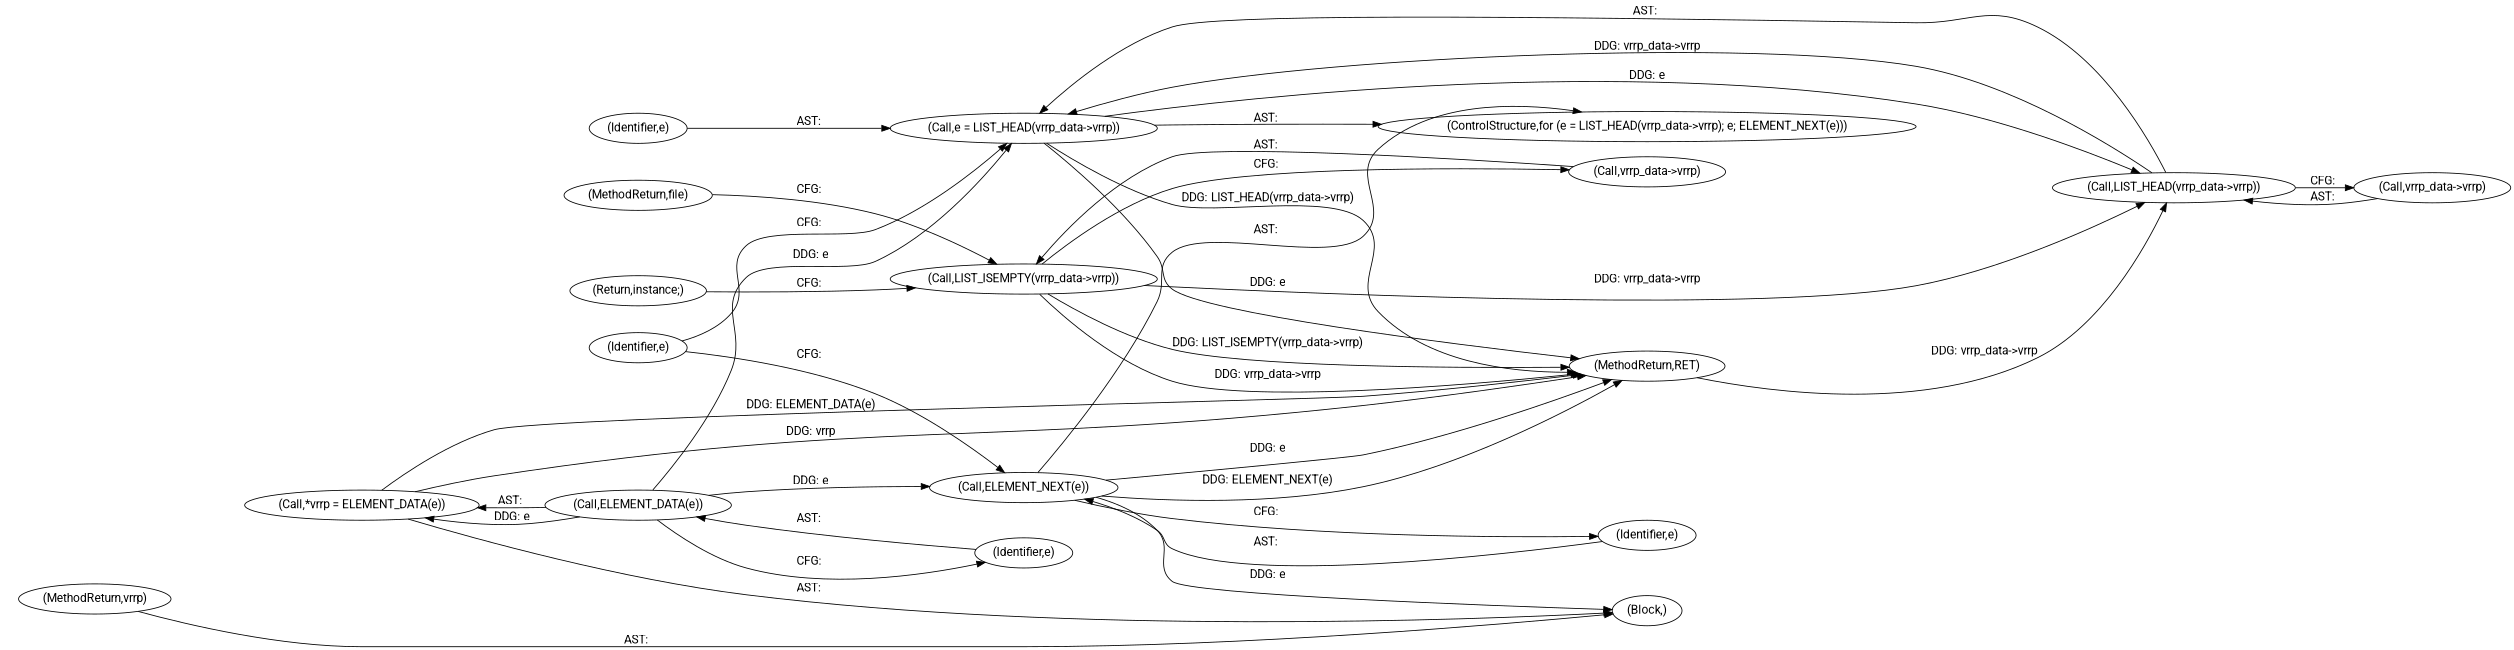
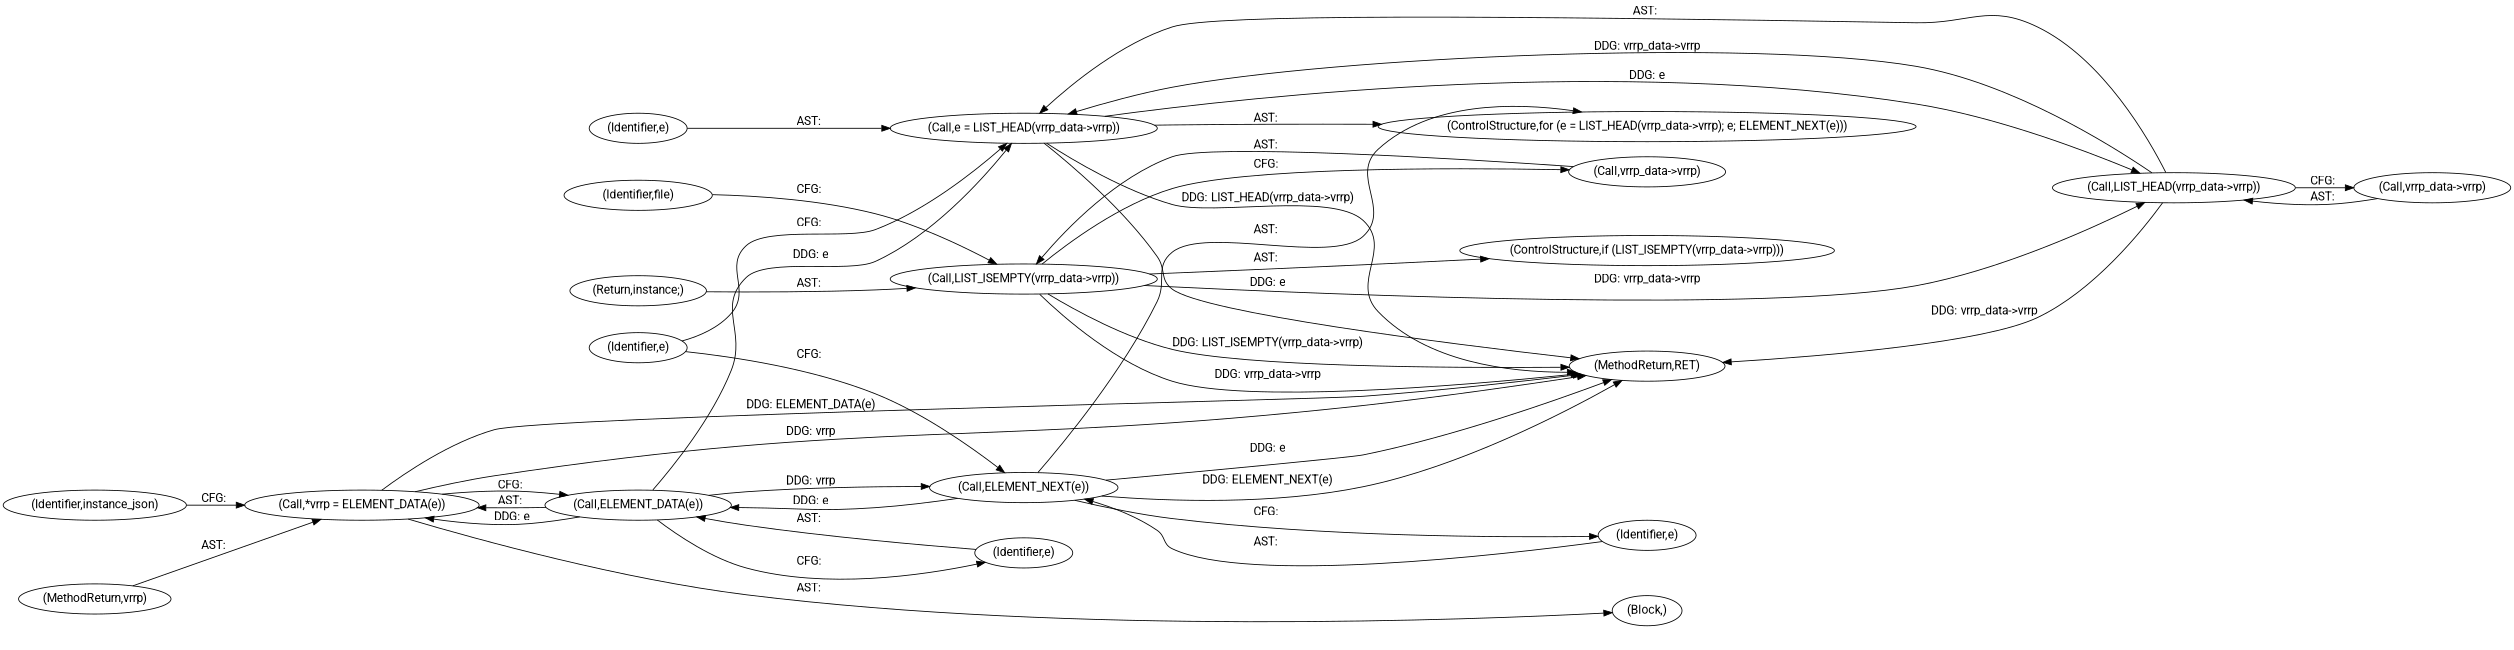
  digraph {
    fontname=Roboto
    rankdir=LR
    node [fontname=Roboto]
    edge [fontname=Roboto]
    n1 [label="(Call,*vrrp = ELEMENT_DATA(e))"]
    n2 [label="(Call,ELEMENT_DATA(e))"]
    n3 [label="(MethodReturn,RET)"]
    n4 [label="(Block,)"]
    n5 [label="(Call,ELEMENT_NEXT(e))"]
    n6 [label="(Identifier,e)"]
    n7 [label="(Call,e = LIST_HEAD(vrrp_data->vrrp))"]
    n8 [label="(Identifier,e)"]
    n9 [label="(ControlStructure,for (e = LIST_HEAD(vrrp_data->vrrp); e; ELEMENT_NEXT(e)))"]
    n10 [label="(Call,LIST_HEAD(vrrp_data->vrrp))"]
    n11 [label="(Call,vrrp_data->vrrp)"]
    n12 [label="(Call,LIST_ISEMPTY(vrrp_data->vrrp))"]
+   n13 [label="(ControlStructure,if (LIST_ISEMPTY(vrrp_data->vrrp)))"]
    n14 [label="(Call,vrrp_data->vrrp)"]
    n15 [label="(Identifier,e)"]
    n16 [label="(MethodReturn,vrrp)"]
    n17 [label="(Return,instance;)"]
    n18 [label="(Identifier,e)"]
-   n20 [label="(MethodReturn,file)"]
+   n19 [label="(Identifier,instance_json)"]
+   n20 [label="(Identifier,file)"]
+   n1 -> n2 [label="CFG: "]
    n1 -> n3 [label="DDG: ELEMENT_DATA(e)"]
    n1 -> n3 [label="DDG: vrrp"]
    n1 -> n4 [label="AST: "]
    n2 -> n1 [label="AST: "]
    n2 -> n1 [label="DDG: e"]
-   n2 -> n5 [label="DDG: e"]
+   n2 -> n5 [label="DDG: vrrp"]
    n2 -> n6 [label="CFG: "]
    n2 -> n7 [label="DDG: e"]
-   n5 -> n4 [label="DDG: e"]
+   n5 -> n2 [label="DDG: e"]
    n5 -> n3 [label="DDG: ELEMENT_NEXT(e)"]
    n5 -> n3 [label="DDG: e"]
    n5 -> n8 [label="CFG: "]
    n5 -> n9 [label="AST: "]
    n6 -> n2 [label="AST: "]
    n7 -> n3 [label="DDG: LIST_HEAD(vrrp_data->vrrp)"]
    n7 -> n3 [label="DDG: e"]
    n7 -> n9 [label="AST: "]
    n7 -> n10 [label="DDG: e"]
    n8 -> n5 [label="AST: "]
-   n3 -> n10 [label="DDG: vrrp_data->vrrp"]
+   n10 -> n3 [label="DDG: vrrp_data->vrrp"]
    n10 -> n7 [label="AST: "]
    n10 -> n7 [label="DDG: vrrp_data->vrrp"]
    n10 -> n11 [label="CFG: "]
    n11 -> n10 [label="AST: "]
    n12 -> n3 [label="DDG: vrrp_data->vrrp"]
    n12 -> n3 [label="DDG: LIST_ISEMPTY(vrrp_data->vrrp)"]
    n12 -> n10 [label="DDG: vrrp_data->vrrp"]
+   n12 -> n13 [label="AST: "]
    n12 -> n14 [label="CFG: "]
    n14 -> n12 [label="AST: "]
    n15 -> n7 [label="AST: "]
-   n16 -> n4 [label="AST: "]
-   n17 -> n12 [label="CFG: "]
+   n16 -> n1 [label="AST: "]
+   n17 -> n12 [label="AST: "]
    n18 -> n5 [label="CFG: "]
    n18 -> n7 [label="CFG: "]
+   n19 -> n1 [label="CFG: "]
    n20 -> n12 [label="CFG: "]
  }
